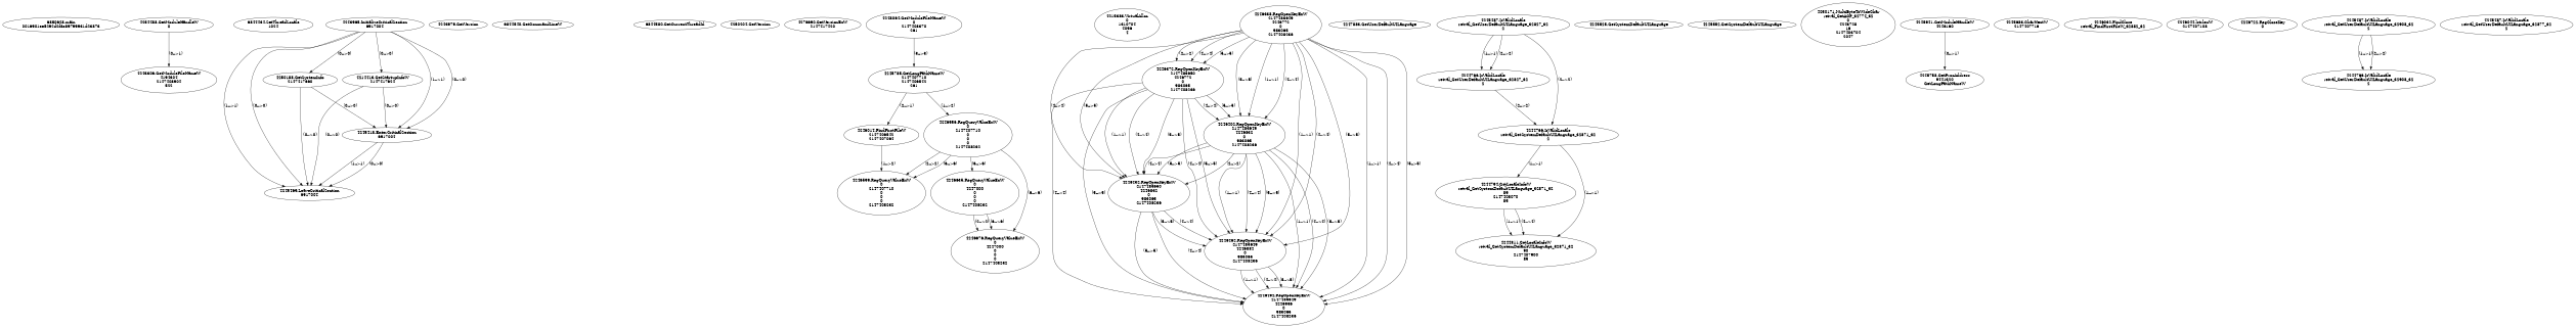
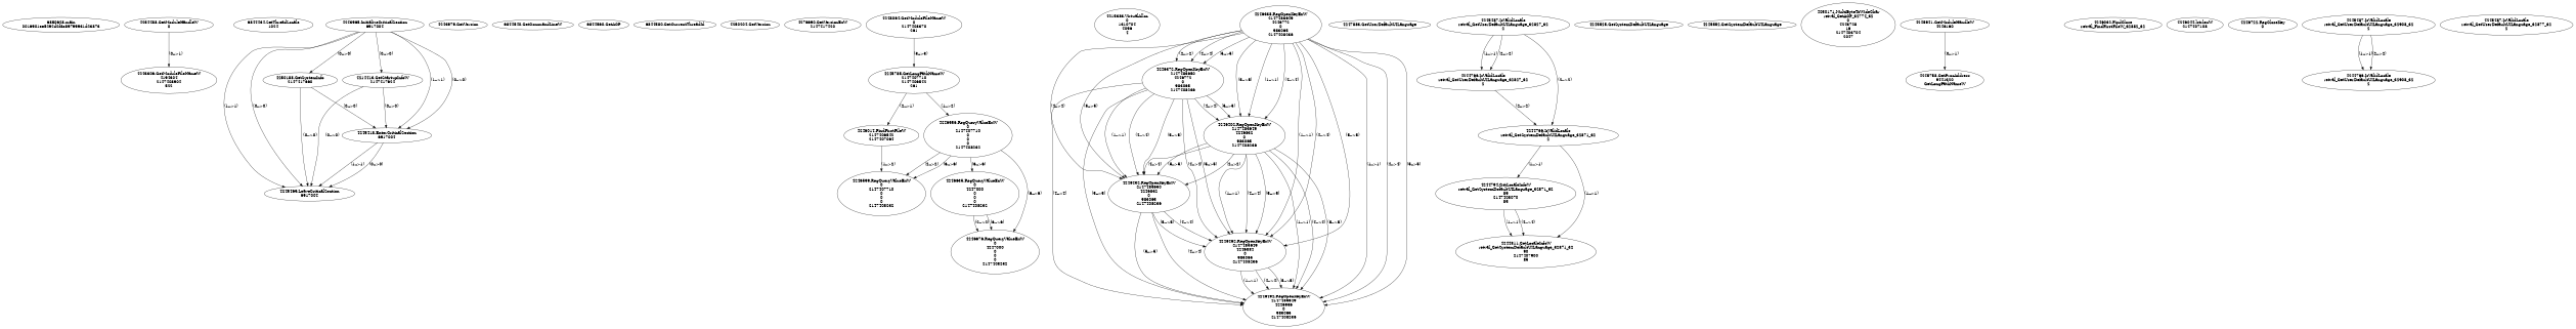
  digraph {
    n1 [label="6850628.main\n0016901ee5292d2f8e89799931d23873"]
    n2 [label="4254488.GetModuleHandleW\n0"]
    n3 [label="4243306.GetModuleFileNameW\n4194304\n2147408904\n522"]
    n4 [label="6844434.SetThreadLocale\n1024"]
    n5 [label="4243965.InitializeCriticalSection\n6917004"]
    n6 [label="4250188.GetSystemInfo\n2147417660"]
    n7 [label="4214413.GetStartupInfoW\n2147417624"]
    n8 [label="4245418.EnterCriticalSection\n6917004"]
    n9 [label="4245469.LeaveCriticalSection\n6917004"]
    n10 [label="4243979.GetVersion\n"]
    n11 [label="6844540.GetCommandLineW\n"]
+   n12 [label="6844560.GetACP\n"]
    n13 [label="6844580.GetCurrentThreadId\n"]
    n14 [label="4250204.GetVersion\n"]
    n15 [label="4276690.GetVersionExW\n2147417420"]
    n16 [label="4248064.GetModuleFileNameW\n0\n2147408370\n261"]
    n17 [label="4245785.GetLongPathNameW\n2147407710\n2147406542\n261"]
    n18 [label="4246014.FindFirstFileW\n2147406542\n2147407064"]
    n19 [label="4246556.RegQueryValueExW\n0\n2147407710\n0\n0\n0\n2147408232"]
    n20 [label="4215383.VirtualAlloc\n0\n1310704\n4096\n4"]
    n21 [label="4246338.RegOpenKeyExW\n2147483649\n4246772\n0\n983065\n2147408236"]
    n22 [label="4246372.RegOpenKeyExW\n2147483650\n4246772\n0\n983065\n2147408236"]
    n23 [label="4246402.RegOpenKeyExW\n2147483649\n4246832\n0\n983065\n2147408236"]
    n24 [label="4246432.RegOpenKeyExW\n2147483650\n4246832\n0\n983065\n2147408236"]
    n25 [label="4246462.RegOpenKeyExW\n2147483649\n4246884\n0\n983065\n2147408236"]
    n26 [label="4246492.RegOpenKeyExW\n2147483649\n4246936\n0\n983065\n2147408236"]
    n27 [label="4247883.GetUserDefaultUILanguage\n"]
    n28 [label="4245487.IsValidLocale\nretval_GetUserDefaultUILanguage_32827_32\n2"]
    n29 [label="4244766.IsValidLocale\nretval_GetUserDefaultUILanguage_32827_32\n2"]
    n30 [label="4244766.IsValidLocale\nretval_GetSystemDefaultUILanguage_32871_32\n2"]
    n31 [label="4244794.GetLocaleInfoW\nretval_GetSystemDefaultUILanguage_32871_32\n89\n2147408070\n85"]
    n32 [label="4244811.GetLocaleInfoW\nretval_GetSystemDefaultUILanguage_32871_32\n90\n2147407900\n85"]
    n33 [label="4245525.GetSystemDefaultUILanguage\n"]
    n34 [label="4245552.GetSystemDefaultUILanguage\n"]
    n35 [label="4250171.MultiByteToWideChar\nretval_GetACP_32774_32\n0\n4243728\n16\n2147403704\n2047"]
    n36 [label="4245941.GetModuleHandleW\n4246160"]
    n37 [label="4245758.GetProcAddress\n9441320\nGetLongPathNameW"]
    n38 [label="4246599.RegQueryValueExW\n0\n2147407710\n0\n0\n0\n2147408232"]
    n39 [label="4246635.RegQueryValueExW\n0\n4247000\n0\n0\n0\n2147408232"]
    n40 [label="4246676.RegQueryValueExW\n0\n4247000\n0\n0\n0\n2147408232"]
-   n41 [label="4245683.CharNextW\n2147407716"]
    n42 [label="4246032.FindClose\nretval_FindFirstFileW_32882_32"]
    n43 [label="4246044.lstrlenW\n2147407108"]
    n44 [label="4246722.RegCloseKey\n0"]
    n45 [label="4245487.IsValidLocale\nretval_GetUserDefaultUILanguage_32908_32\n2"]
    n46 [label="4244766.IsValidLocale\nretval_GetUserDefaultUILanguage_32908_32\n2"]
    n47 [label="4245487.IsValidLocale\nretval_GetUserDefaultUILanguage_32877_32\n2"]
    n2 -> n3 [label="(0-->1)"]
    n5 -> n6 [label="(0-->0)"]
    n5 -> n7 [label="(0-->0)"]
    n5 -> n8 [label="(1-->1)"]
    n5 -> n8 [label="(0-->0)"]
    n5 -> n9 [label="(1-->1)"]
    n5 -> n9 [label="(0-->0)"]
    n6 -> n8 [label="(0-->0)"]
    n6 -> n9 [label="(0-->0)"]
    n7 -> n8 [label="(0-->0)"]
    n7 -> n9 [label="(0-->0)"]
    n8 -> n9 [label="(1-->1)"]
    n8 -> n9 [label="(0-->0)"]
    n16 -> n17 [label="(3-->3)"]
    n17 -> n18 [label="(2-->1)"]
    n17 -> n19 [label="(1-->2)"]
    n18 -> n38 [label="(1-->2)"]
    n19 -> n38 [label="(2-->2)"]
    n19 -> n38 [label="(6-->6)"]
    n19 -> n39 [label="(6-->6)"]
    n19 -> n40 [label="(6-->6)"]
    n21 -> n22 [label="(2-->2)"]
    n21 -> n22 [label="(4-->4)"]
    n21 -> n22 [label="(5-->5)"]
    n21 -> n23 [label="(1-->1)"]
    n21 -> n23 [label="(4-->4)"]
    n21 -> n23 [label="(5-->5)"]
    n21 -> n24 [label="(4-->4)"]
    n21 -> n24 [label="(5-->5)"]
    n21 -> n25 [label="(1-->1)"]
    n21 -> n25 [label="(4-->4)"]
    n21 -> n25 [label="(5-->5)"]
    n21 -> n26 [label="(1-->1)"]
    n21 -> n26 [label="(4-->4)"]
    n21 -> n26 [label="(5-->5)"]
    n22 -> n23 [label="(4-->4)"]
    n22 -> n23 [label="(5-->5)"]
    n22 -> n24 [label="(1-->1)"]
    n22 -> n24 [label="(4-->4)"]
    n22 -> n24 [label="(5-->5)"]
    n22 -> n25 [label="(4-->4)"]
    n22 -> n25 [label="(5-->5)"]
    n22 -> n26 [label="(4-->4)"]
    n22 -> n26 [label="(5-->5)"]
    n23 -> n24 [label="(2-->2)"]
    n23 -> n24 [label="(4-->4)"]
    n23 -> n24 [label="(5-->5)"]
    n23 -> n25 [label="(1-->1)"]
    n23 -> n25 [label="(4-->4)"]
    n23 -> n25 [label="(5-->5)"]
    n23 -> n26 [label="(1-->1)"]
    n23 -> n26 [label="(4-->4)"]
    n23 -> n26 [label="(5-->5)"]
    n24 -> n25 [label="(4-->4)"]
    n24 -> n25 [label="(5-->5)"]
    n24 -> n26 [label="(4-->4)"]
    n24 -> n26 [label="(5-->5)"]
    n25 -> n26 [label="(1-->1)"]
    n25 -> n26 [label="(4-->4)"]
    n25 -> n26 [label="(5-->5)"]
    n28 -> n29 [label="(1-->1)"]
    n28 -> n29 [label="(2-->2)"]
    n28 -> n30 [label="(2-->2)"]
    n29 -> n30 [label="(2-->2)"]
    n30 -> n31 [label="(1-->1)"]
    n30 -> n32 [label="(1-->1)"]
    n31 -> n32 [label="(1-->1)"]
    n31 -> n32 [label="(4-->4)"]
    n36 -> n37 [label="(0-->1)"]
    n39 -> n40 [label="(2-->2)"]
    n39 -> n40 [label="(6-->6)"]
    n45 -> n46 [label="(1-->1)"]
    n45 -> n46 [label="(2-->2)"]
  }
